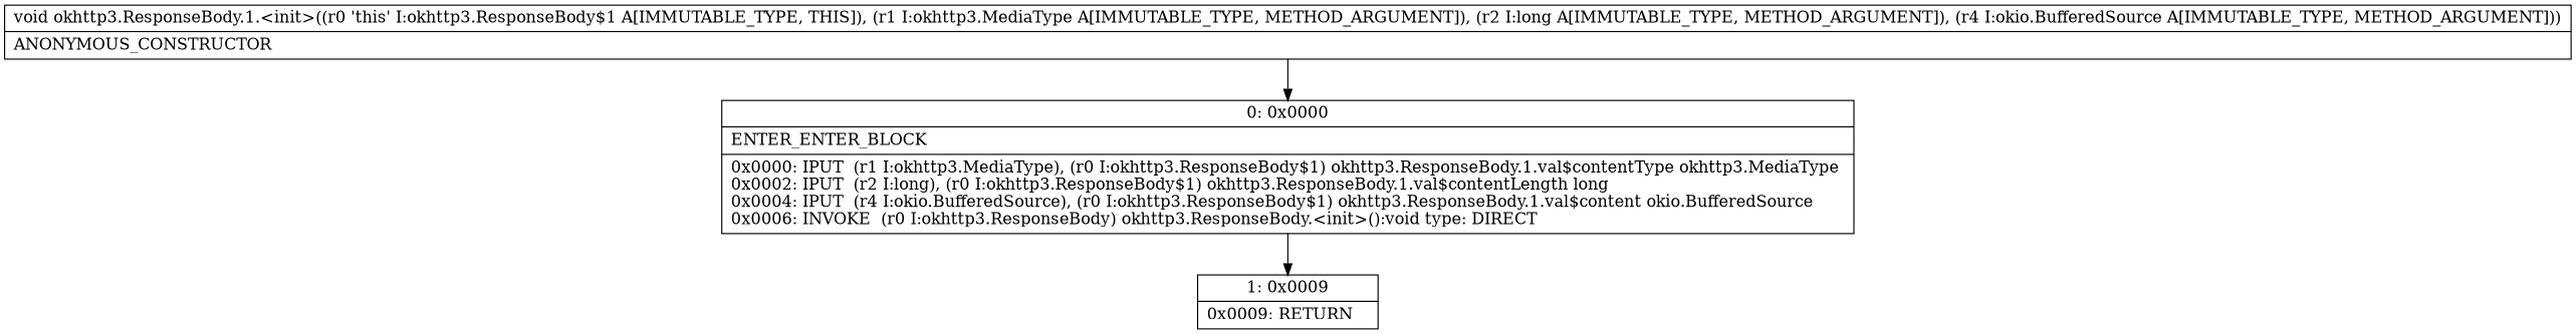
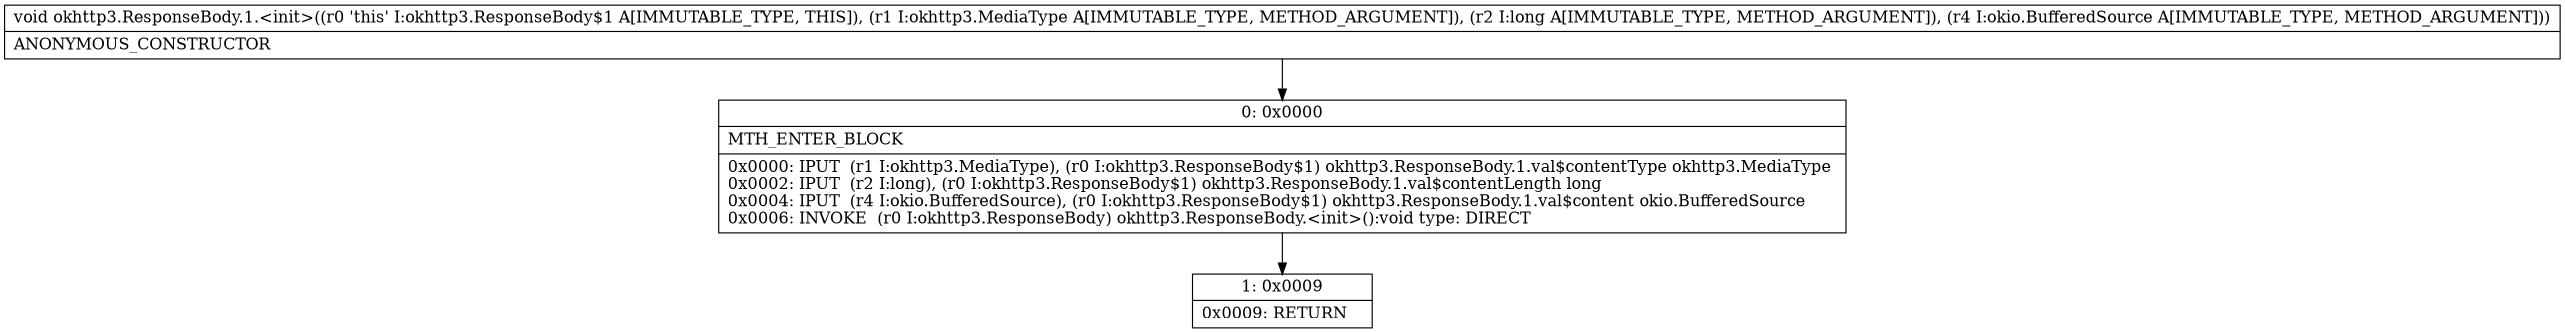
  digraph {
    node [shape=record]
-   n1 [label="{0\:\ 0x0000|ENTER_ENTER_BLOCK\l|0x0000: IPUT  (r1 I:okhttp3.MediaType), (r0 I:okhttp3.ResponseBody$1) okhttp3.ResponseBody.1.val$contentType okhttp3.MediaType \l0x0002: IPUT  (r2 I:long), (r0 I:okhttp3.ResponseBody$1) okhttp3.ResponseBody.1.val$contentLength long \l0x0004: IPUT  (r4 I:okio.BufferedSource), (r0 I:okhttp3.ResponseBody$1) okhttp3.ResponseBody.1.val$content okio.BufferedSource \l0x0006: INVOKE  (r0 I:okhttp3.ResponseBody) okhttp3.ResponseBody.\<init\>():void type: DIRECT \l}"]
+   n1 [label="{0\:\ 0x0000|MTH_ENTER_BLOCK\l|0x0000: IPUT  (r1 I:okhttp3.MediaType), (r0 I:okhttp3.ResponseBody$1) okhttp3.ResponseBody.1.val$contentType okhttp3.MediaType \l0x0002: IPUT  (r2 I:long), (r0 I:okhttp3.ResponseBody$1) okhttp3.ResponseBody.1.val$contentLength long \l0x0004: IPUT  (r4 I:okio.BufferedSource), (r0 I:okhttp3.ResponseBody$1) okhttp3.ResponseBody.1.val$content okio.BufferedSource \l0x0006: INVOKE  (r0 I:okhttp3.ResponseBody) okhttp3.ResponseBody.\<init\>():void type: DIRECT \l}"]
    n2 [label="{1\:\ 0x0009|0x0009: RETURN   \l}"]
    n3 [label="{void okhttp3.ResponseBody.1.\<init\>((r0 'this' I:okhttp3.ResponseBody$1 A[IMMUTABLE_TYPE, THIS]), (r1 I:okhttp3.MediaType A[IMMUTABLE_TYPE, METHOD_ARGUMENT]), (r2 I:long A[IMMUTABLE_TYPE, METHOD_ARGUMENT]), (r4 I:okio.BufferedSource A[IMMUTABLE_TYPE, METHOD_ARGUMENT]))  | ANONYMOUS_CONSTRUCTOR\l}"]
    n1 -> n2
    n3 -> n1
  }
